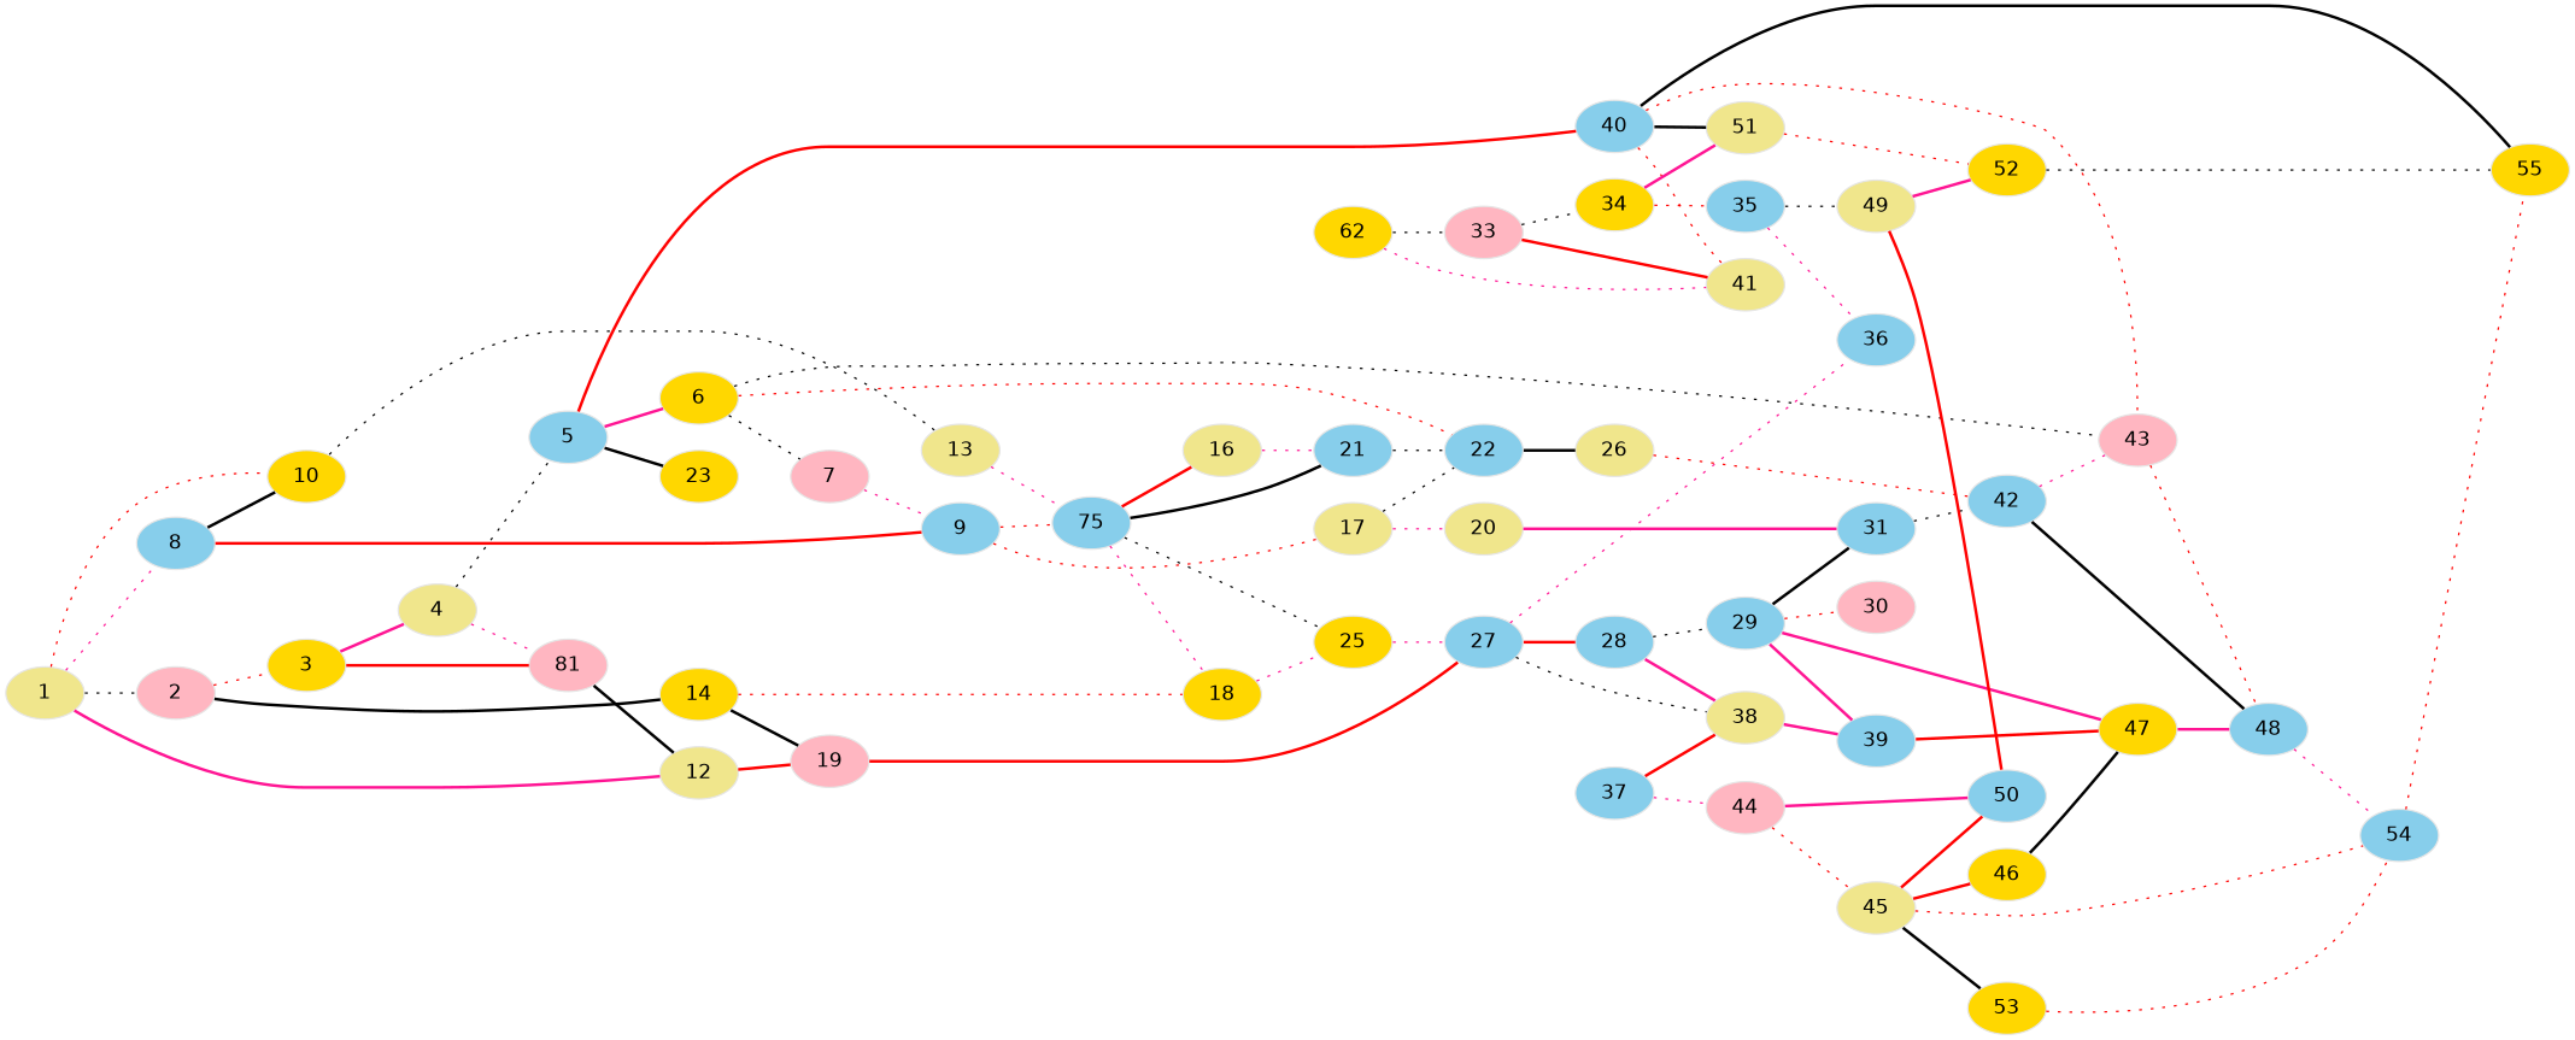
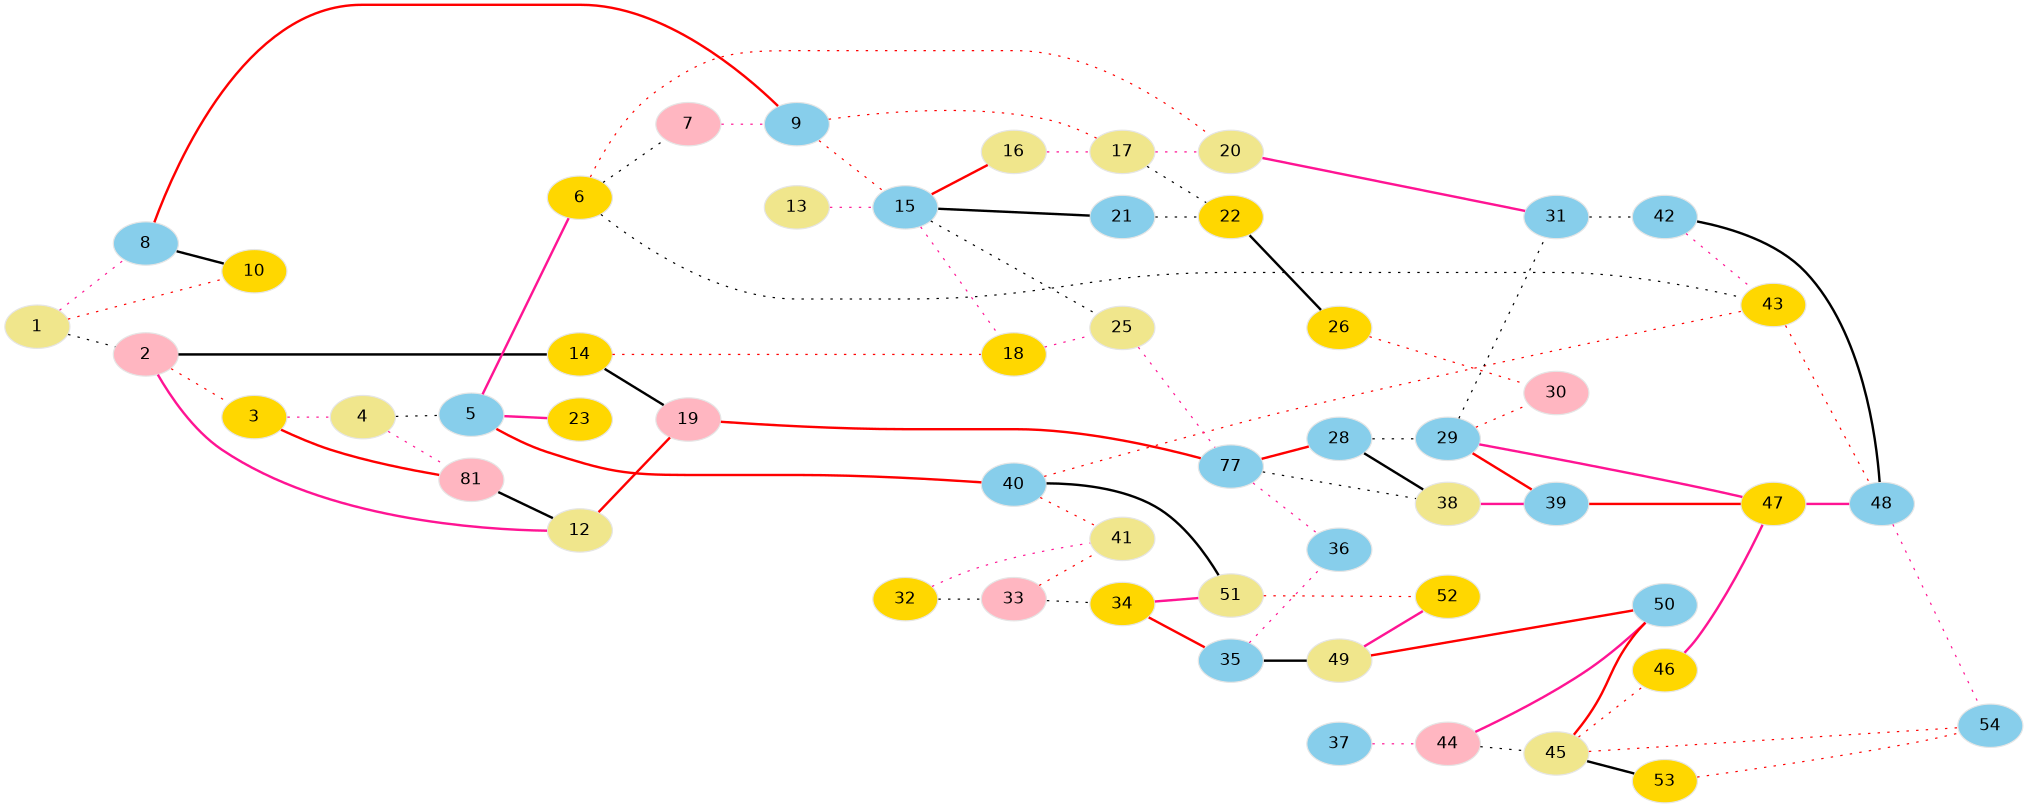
  graph {
    fontname="DejaVu Sans"
    rankdir=LR
    node [color=gray90 fillcolor=skyblue fontname="DejaVu Sans" style=filled]
    edge [color=red fontname="DejaVu Sans" style=dotted weight=1.0]
    1 [fillcolor=khaki]
    2 [fillcolor=lightpink]
    8
    10 [fillcolor=gold]
    3 [fillcolor=gold]
    12 [fillcolor=khaki]
    14 [fillcolor=gold]
    9
    13 [fillcolor=khaki]
    4 [fillcolor=khaki]
    n11 [fillcolor=lightpink label=81]
    19 [fillcolor=lightpink]
    18 [fillcolor=gold]
    5
    6 [fillcolor=gold]
    23 [fillcolor=gold]
    40
    7 [fillcolor=lightpink]
    20 [fillcolor=khaki]
-   43 [fillcolor=lightpink]
+   43 [fillcolor=gold]
    41 [fillcolor=khaki]
    51 [fillcolor=khaki]
-   55 [fillcolor=gold]
    31
    48
-   15 [label=75]
+   15
    17 [fillcolor=khaki]
    16 [fillcolor=khaki]
    21
-   25 [fillcolor=gold]
-   22
-   27
-   26 [fillcolor=khaki]
+   25 [fillcolor=khaki]
+   22 [fillcolor=gold]
+   27 [label=77]
+   26 [fillcolor=gold]
    28
    36
    38 [fillcolor=khaki]
    42
    30 [fillcolor=lightpink]
-   32 [fillcolor=gold label=62]
+   32 [fillcolor=gold]
    33 [fillcolor=lightpink]
    29
    37
    44 [fillcolor=lightpink]
    39
    47 [fillcolor=gold]
    34 [fillcolor=gold]
    35
    49 [fillcolor=khaki]
    52 [fillcolor=gold]
    50
    45 [fillcolor=khaki]
    54
    46 [fillcolor=gold]
    53 [fillcolor=gold]
    1 -- 2 [color=black weight=2.0]
    1 -- 8 [color=deeppink]
    1 -- 10
    2 -- 3
-   1 -- 12 [color=deeppink style=bold]
+   2 -- 12 [color=deeppink style=bold]
    2 -- 14 [color=black style=bold weight=2.0]
    8 -- 10 [color=black style=bold]
    8 -- 9 [style=bold]
-   10 -- 13 [color=black]
-   3 -- 4 [color=deeppink style=bold]
+   3 -- 4 [color=deeppink]
    3 -- n11 [style=bold]
    12 -- 19 [style=bold]
    14 -- 19 [color=black style=bold]
    14 -- 18 [weight=2.0]
    9 -- 15
    9 -- 17
    13 -- 15 [color=deeppink]
    4 -- n11 [color=deeppink]
    4 -- 5 [color=black]
    n11 -- 12 [color=black style=bold weight=2.0]
    19 -- 27 [style=bold]
    18 -- 25 [color=deeppink]
    5 -- 6 [color=deeppink style=bold]
-   5 -- 23 [color=black style=bold]
+   5 -- 23 [color=deeppink style=bold]
    5 -- 40 [style=bold]
    6 -- 7 [color=black]
-   6 -- 22
+   6 -- 20
    6 -- 43 [color=black]
    40 -- 43
    40 -- 41
    40 -- 51 [color=black style=bold]
-   40 -- 55 [color=black style=bold]
    7 -- 9 [color=deeppink weight=2.0]
    20 -- 31 [color=deeppink style=bold]
    43 -- 48
    51 -- 52
    31 -- 42 [color=black]
    48 -- 54 [color=deeppink]
    15 -- 18 [color=deeppink]
    15 -- 16 [style=bold]
    15 -- 21 [color=black style=bold]
    15 -- 25 [color=black]
    17 -- 20 [color=deeppink]
    17 -- 22 [color=black weight=2.0]
-   16 -- 21 [color=deeppink weight=2.0]
+   16 -- 17 [color=deeppink weight=2.0]
    21 -- 22 [color=black weight=2.0]
    25 -- 27 [color=deeppink]
    22 -- 26 [color=black style=bold weight=2.0]
    27 -- 28 [style=bold]
    27 -- 36 [color=deeppink weight=2.0]
    27 -- 38 [color=black]
-   26 -- 42
-   28 -- 38 [color=deeppink style=bold]
+   26 -- 30
+   28 -- 38 [color=black style=bold]
    28 -- 29 [color=black]
    38 -- 39 [color=deeppink style=bold]
    42 -- 43 [color=deeppink]
    42 -- 48 [color=black style=bold]
    32 -- 41 [color=deeppink]
    32 -- 33 [color=black weight=3.0]
-   33 -- 41 [style=bold]
+   33 -- 41
    33 -- 34 [color=black weight=2.0]
-   29 -- 31 [color=black style=bold]
+   29 -- 31 [color=black]
    29 -- 30 [weight=2.0]
-   29 -- 39 [color=deeppink style=bold]
+   29 -- 39 [style=bold]
    29 -- 47 [color=deeppink style=bold]
-   37 -- 38 [style=bold]
    37 -- 44 [color=deeppink]
    44 -- 50 [color=deeppink style=bold]
-   44 -- 45
+   44 -- 45 [color=black]
    39 -- 47 [style=bold]
    47 -- 48 [color=deeppink style=bold weight=2.0]
    34 -- 51 [color=deeppink style=bold weight=2.0]
-   34 -- 35
+   34 -- 35 [style=bold]
    35 -- 36 [color=deeppink]
-   35 -- 49 [color=black]
+   35 -- 49 [color=black style=bold]
    49 -- 52 [color=deeppink style=bold]
    49 -- 50 [style=bold]
-   52 -- 55 [color=black]
    45 -- 50 [style=bold]
    45 -- 54
-   45 -- 46 [style=bold]
+   45 -- 46
    45 -- 53 [color=black style=bold weight=2.0]
-   54 -- 55
-   46 -- 47 [color=black style=bold weight=2.0]
+   46 -- 47 [color=deeppink style=bold weight=2.0]
    53 -- 54
  }
